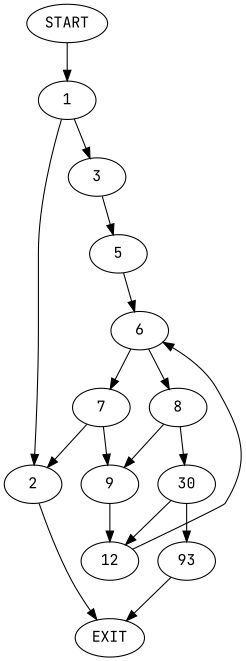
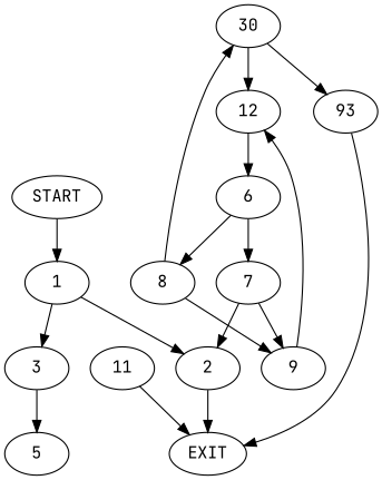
  digraph {
    fontname="JetBrains Mono"
    node [fontname="JetBrains Mono"]
    edge [fontname="JetBrains Mono"]
    n1 [label=START]
    1
    2
    3
    n5 [label=EXIT]
    5
    6
    7
    8
    9
    n11 [label=30]
+   11
    12
    n14 [label=93]
    n1 -> 1
    1 -> 2
    1 -> 3
    2 -> n5
    3 -> 5
-   5 -> 6
    6 -> 7
    6 -> 8
    7 -> 2
    7 -> 9
    8 -> 9
    8 -> n11
    9 -> 12
    n11 -> 12
    n11 -> n14
+   11 -> n5
    12 -> 6
    n14 -> n5
  }
